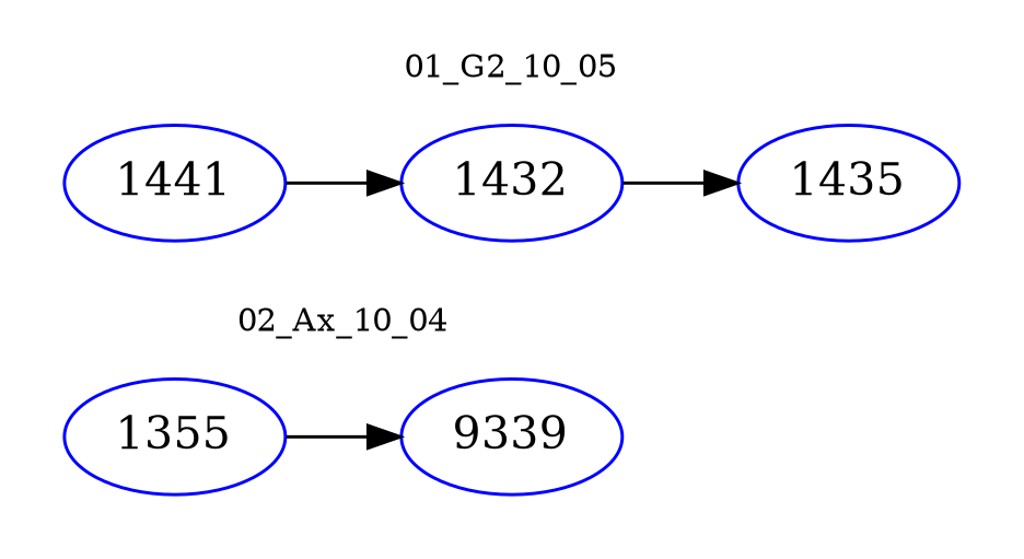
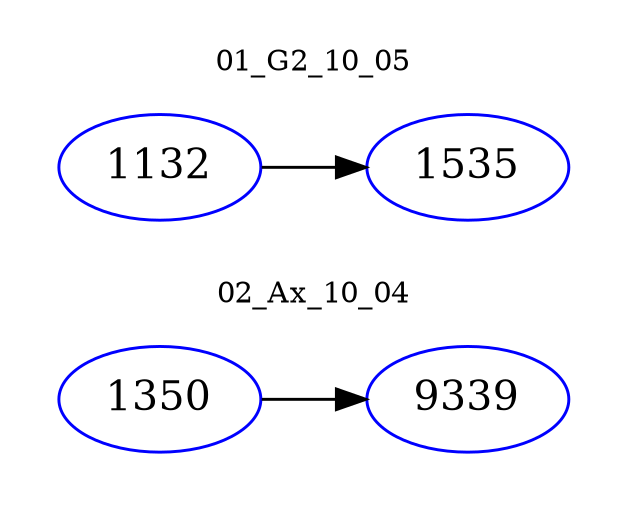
  digraph {
    rankdir=LR
    node [color=blue]
    edge [color=black]
-   n1 [label=1355]
+   n1 [label=1350]
    n2 [label=9339]
-   n3 [label=1441]
-   n4 [label=1432]
-   n5 [label=1435]
+   n4 [label=1132]
+   n5 [label=1535]
    subgraph cluster_1 {
      color=white
      fontsize=10
      label="02_Ax_10_04"
      n1
      n2
    }
    subgraph cluster_2 {
      color=white
      fontsize=10
      label="01_G2_10_05"
-     n3
      n4
      n5
    }
    n1 -> n2
-   n3 -> n4
    n4 -> n5
  }
